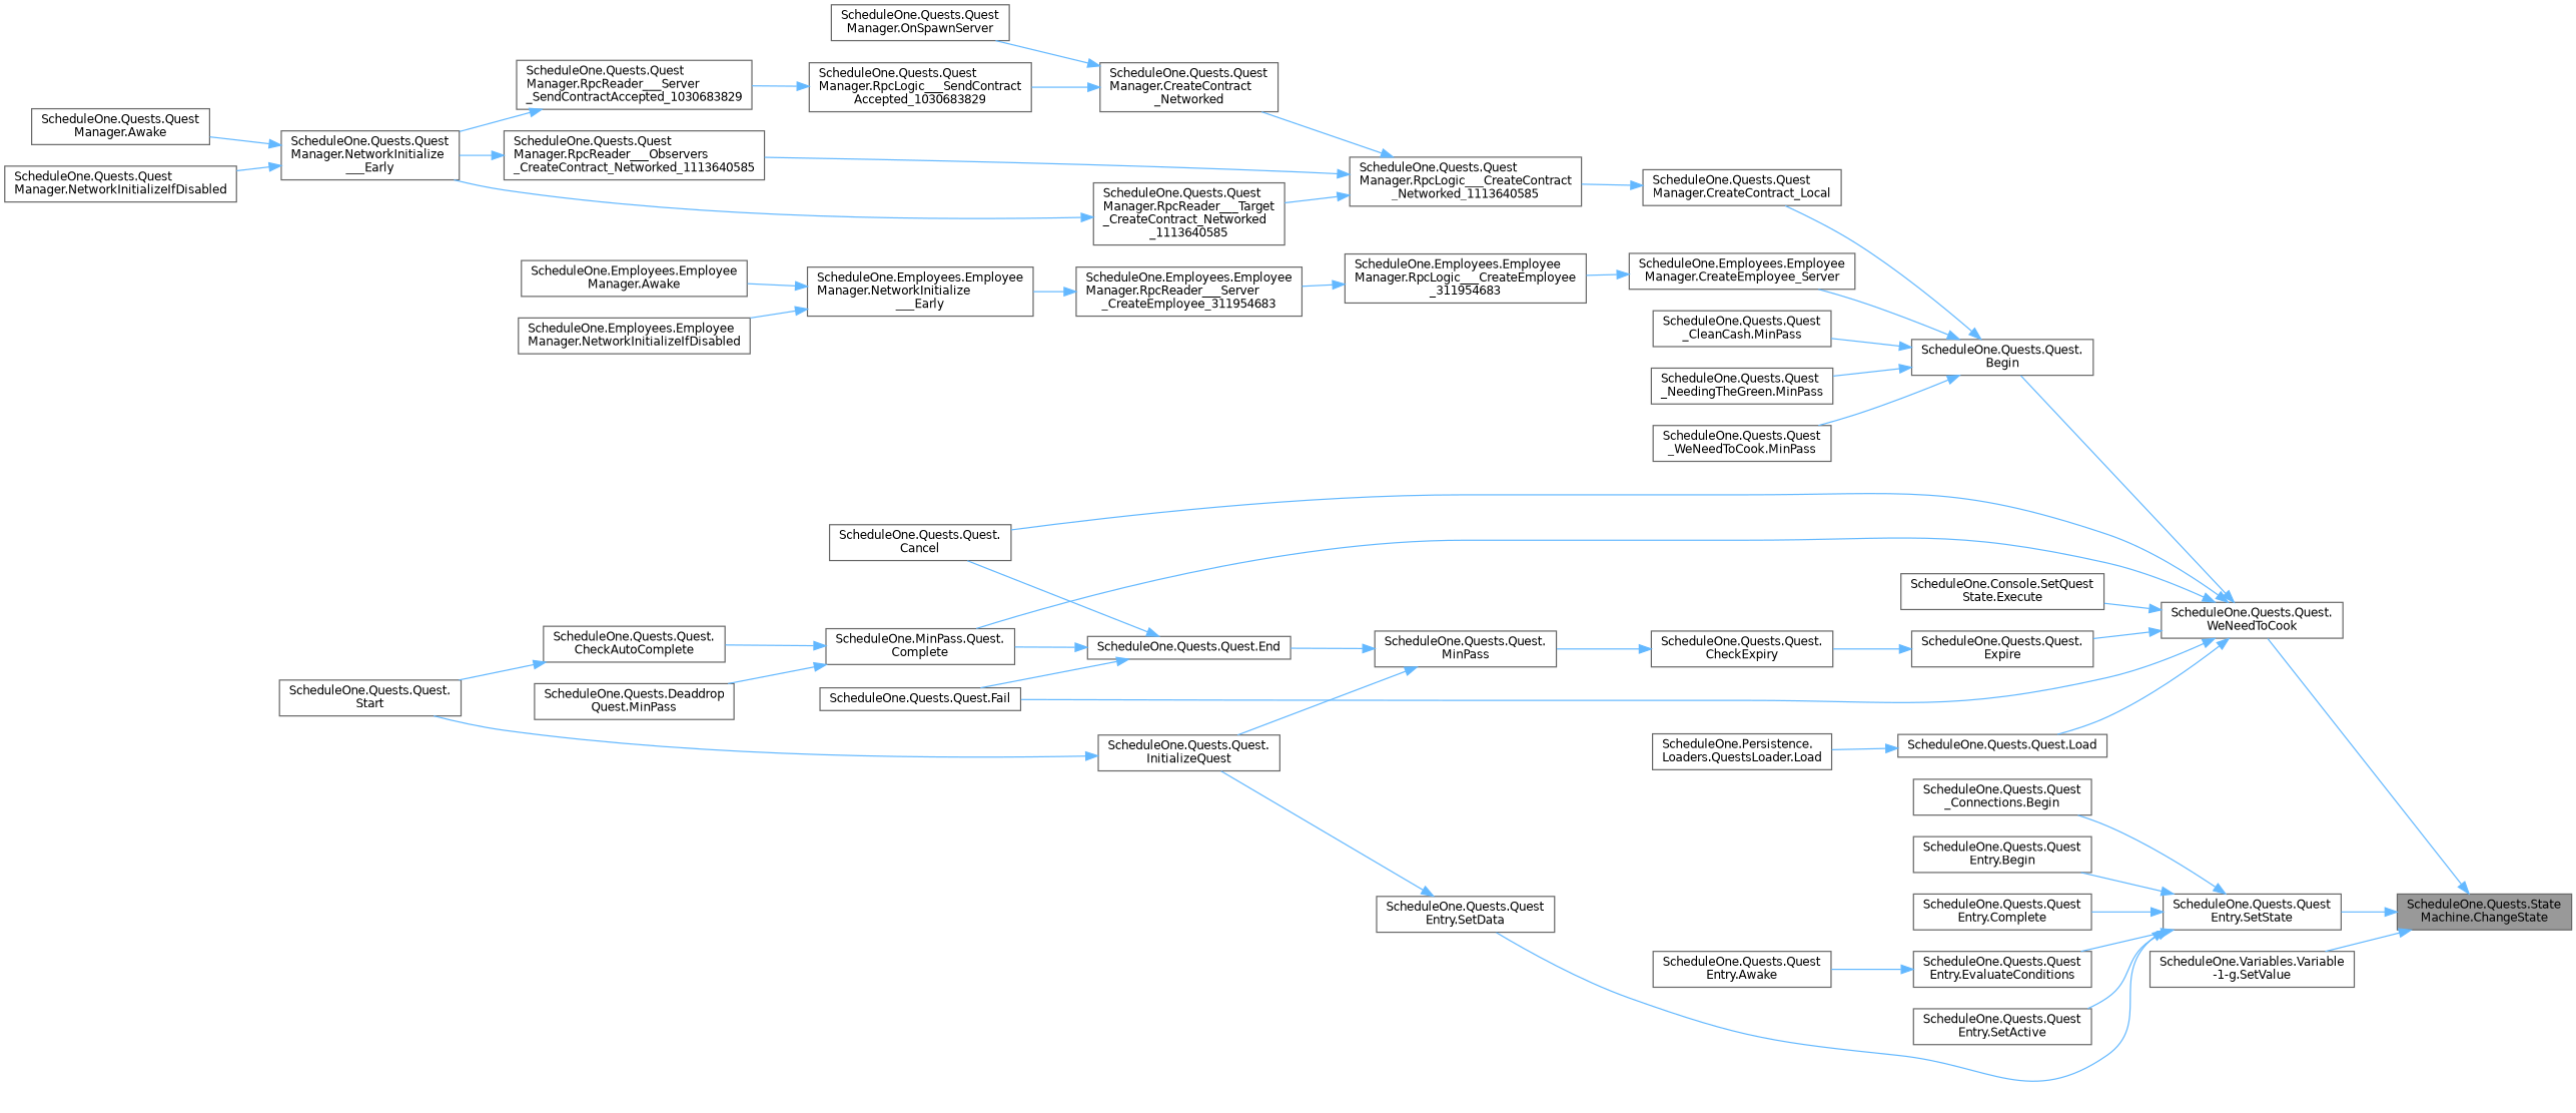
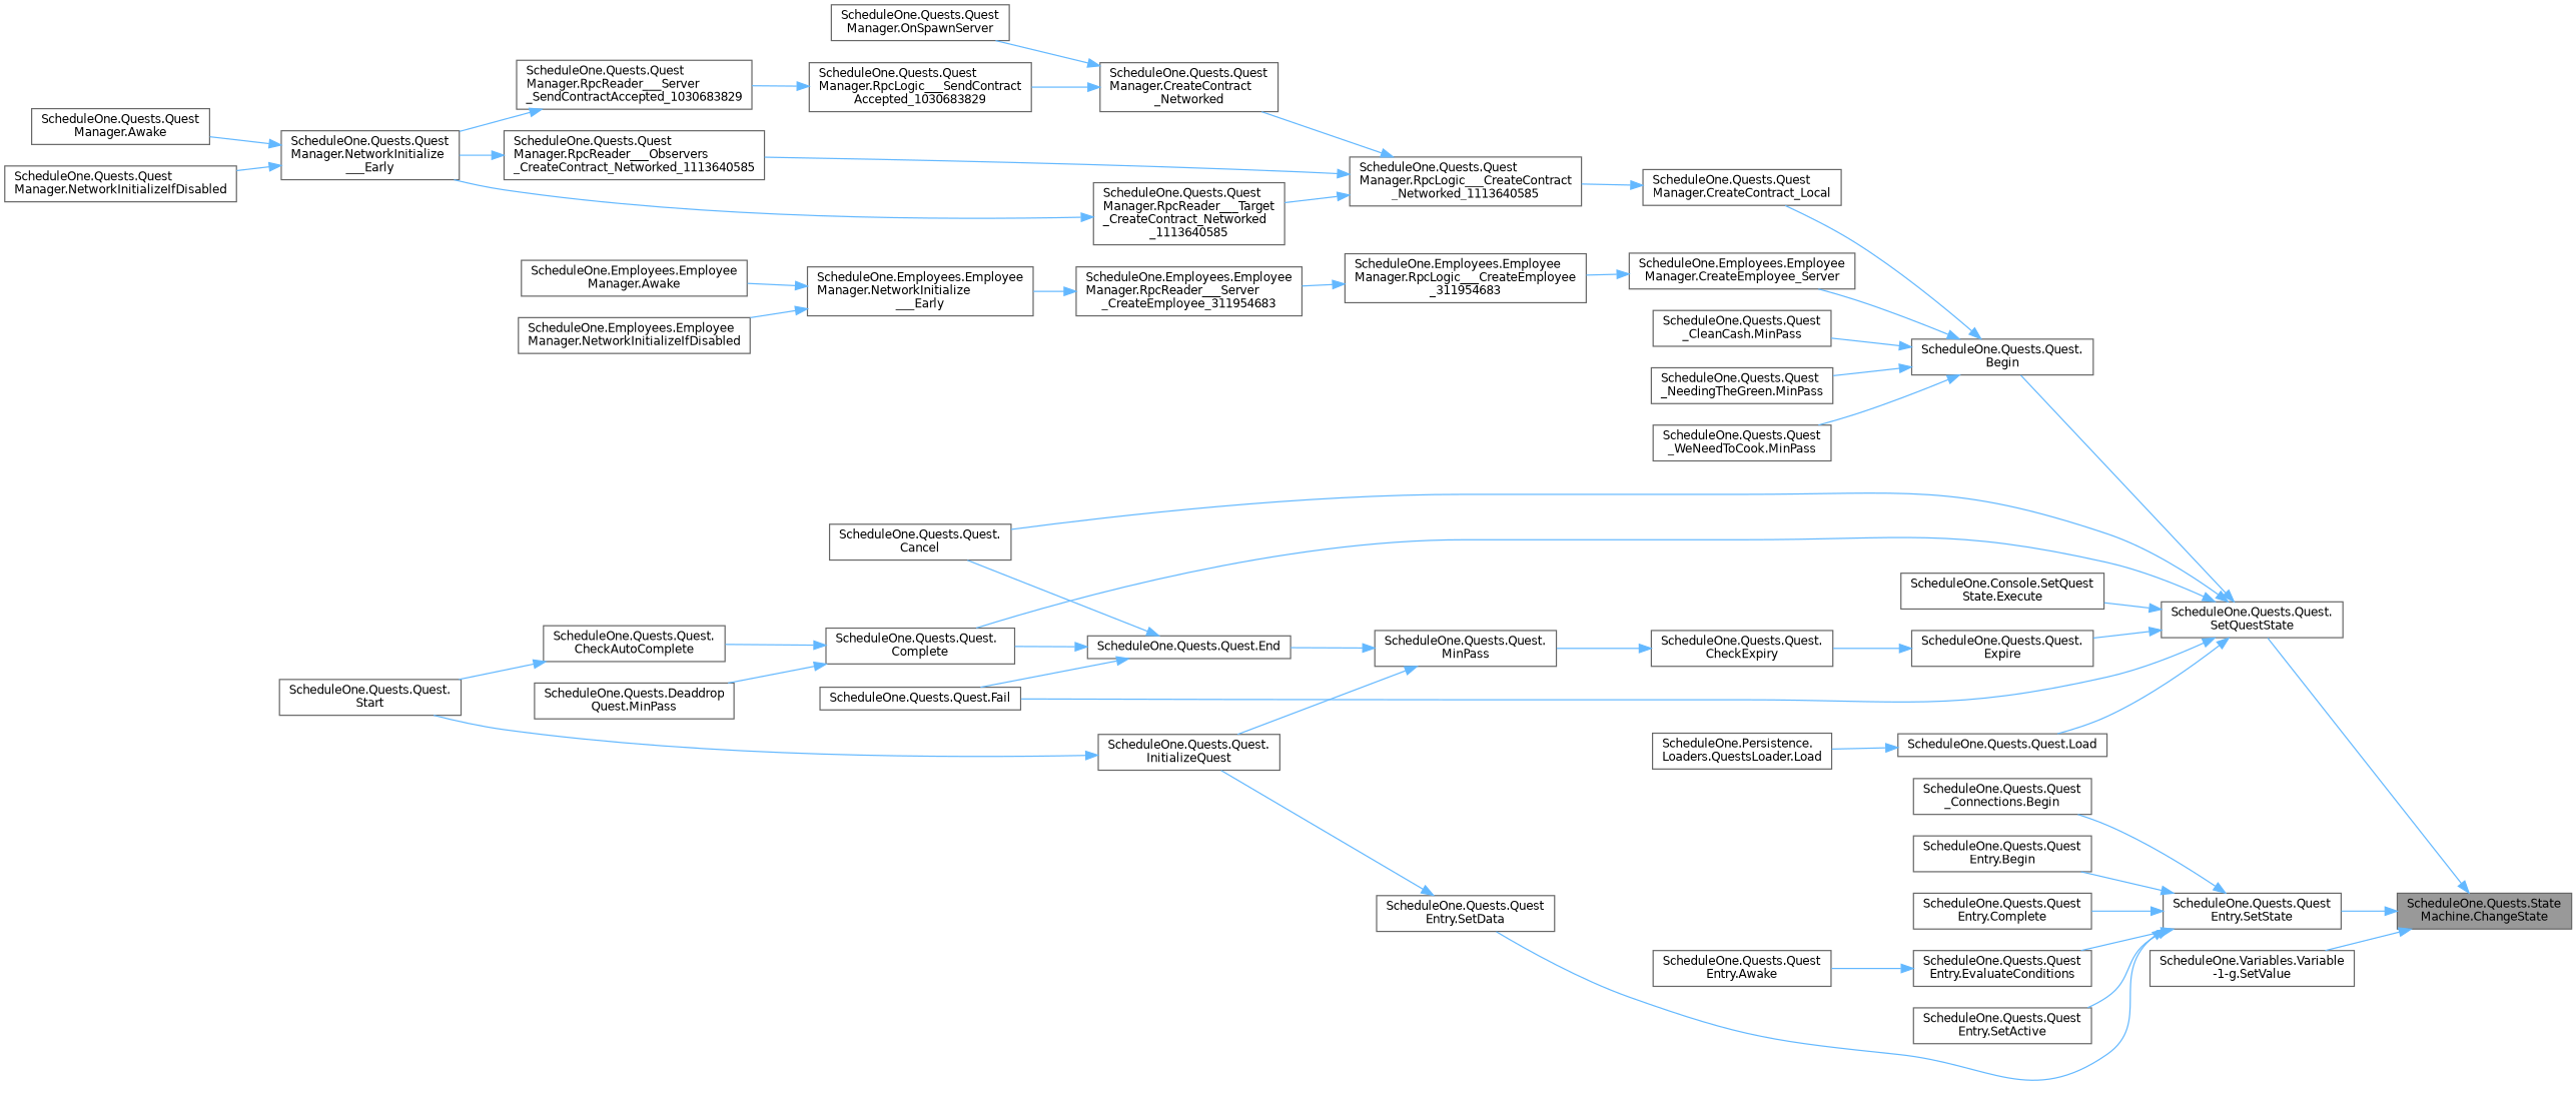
  digraph {
    rankdir=RL
    node [color=grey40 fillcolor=white fontname=Helvetica fontsize=10 shape=box style=filled]
    edge [color=steelblue1 dir=back fontname=Helvetica fontsize=10 labelfontname=Helvetica labelfontsize=10 style=solid]
    n1 [color=gray40 fillcolor=grey60 fontcolor=black height=0.2 label="ScheduleOne.Quests.State\lMachine.ChangeState" width=0.4]
-   n2 [height=0.2 label="ScheduleOne.Quests.Quest.\lWeNeedToCook" width=0.4]
+   n2 [height=0.2 label="ScheduleOne.Quests.Quest.\lSetQuestState" width=0.4]
    n3 [height=0.2 label="ScheduleOne.Quests.Quest\lEntry.SetState" width=0.4]
    n4 [height=0.2 label="ScheduleOne.Variables.Variable\l-1-g.SetValue" width=0.4]
    n5 [height=0.2 label="ScheduleOne.Quests.Quest.\lBegin" width=0.4]
    n6 [height=0.2 label="ScheduleOne.Quests.Quest.\lCancel" width=0.4]
-   n7 [height=0.2 label="ScheduleOne.MinPass.Quest.\lComplete" width=0.4]
+   n7 [height=0.2 label="ScheduleOne.Quests.Quest.\lComplete" width=0.4]
    n8 [height=0.2 label="ScheduleOne.Console.SetQuest\lState.Execute" width=0.4]
    n9 [height=0.2 label="ScheduleOne.Quests.Quest.\lExpire" width=0.4]
    n10 [height=0.2 label="ScheduleOne.Quests.Quest.Fail" width=0.4]
    n11 [height=0.2 label="ScheduleOne.Quests.Quest.Load" width=0.4]
    n12 [height=0.2 label="ScheduleOne.Quests.Quest\l_Connections.Begin" width=0.4]
    n13 [height=0.2 label="ScheduleOne.Quests.Quest\lEntry.Begin" width=0.4]
    n14 [height=0.2 label="ScheduleOne.Quests.Quest\lEntry.Complete" width=0.4]
    n15 [height=0.2 label="ScheduleOne.Quests.Quest\lEntry.EvaluateConditions" width=0.4]
    n16 [height=0.2 label="ScheduleOne.Quests.Quest\lEntry.SetActive" width=0.4]
    n17 [height=0.2 label="ScheduleOne.Quests.Quest\lEntry.SetData" width=0.4]
    n18 [height=0.2 label="ScheduleOne.Quests.Quest\lManager.CreateContract_Local" width=0.4]
    n19 [height=0.2 label="ScheduleOne.Employees.Employee\lManager.CreateEmployee_Server" width=0.4]
    n20 [height=0.2 label="ScheduleOne.Quests.Quest\l_CleanCash.MinPass" width=0.4]
    n21 [height=0.2 label="ScheduleOne.Quests.Quest\l_NeedingTheGreen.MinPass" width=0.4]
    n22 [height=0.2 label="ScheduleOne.Quests.Quest\l_WeNeedToCook.MinPass" width=0.4]
    n23 [height=0.2 label="ScheduleOne.Quests.Quest.\lCheckAutoComplete" width=0.4]
    n24 [height=0.2 label="ScheduleOne.Quests.Deaddrop\lQuest.MinPass" width=0.4]
    n25 [height=0.2 label="ScheduleOne.Quests.Quest.\lCheckExpiry" width=0.4]
    n26 [height=0.2 label="ScheduleOne.Persistence.\lLoaders.QuestsLoader.Load" width=0.4]
    n27 [height=0.2 label="ScheduleOne.Quests.Quest\lManager.RpcLogic___CreateContract\l_Networked_1113640585" width=0.4]
    n28 [height=0.2 label="ScheduleOne.Employees.Employee\lManager.RpcLogic___CreateEmployee\l_311954683" width=0.4]
    n29 [height=0.2 label="ScheduleOne.Quests.Quest\lManager.CreateContract\l_Networked" width=0.4]
    n30 [height=0.2 label="ScheduleOne.Quests.Quest\lManager.RpcReader___Observers\l_CreateContract_Networked_1113640585" width=0.4]
    n31 [height=0.2 label="ScheduleOne.Quests.Quest\lManager.RpcReader___Target\l_CreateContract_Networked\l_1113640585" width=0.4]
    n32 [height=0.2 label="ScheduleOne.Quests.Quest\lManager.OnSpawnServer" width=0.4]
    n33 [height=0.2 label="ScheduleOne.Quests.Quest\lManager.RpcLogic___SendContract\lAccepted_1030683829" width=0.4]
    n34 [height=0.2 label="ScheduleOne.Quests.Quest\lManager.NetworkInitialize\l___Early" width=0.4]
    n35 [height=0.2 label="ScheduleOne.Quests.Quest\lManager.RpcReader___Server\l_SendContractAccepted_1030683829" width=0.4]
    n36 [height=0.2 label="ScheduleOne.Quests.Quest\lManager.Awake" width=0.4]
    n37 [height=0.2 label="ScheduleOne.Quests.Quest\lManager.NetworkInitializeIfDisabled" width=0.4]
    n38 [height=0.2 label="ScheduleOne.Employees.Employee\lManager.RpcReader___Server\l_CreateEmployee_311954683" width=0.4]
    n39 [height=0.2 label="ScheduleOne.Employees.Employee\lManager.NetworkInitialize\l___Early" width=0.4]
    n40 [height=0.2 label="ScheduleOne.Employees.Employee\lManager.Awake" width=0.4]
    n41 [height=0.2 label="ScheduleOne.Employees.Employee\lManager.NetworkInitializeIfDisabled" width=0.4]
    n42 [height=0.2 label="ScheduleOne.Quests.Quest.\lStart" width=0.4]
    n43 [height=0.2 label="ScheduleOne.Quests.Quest.\lMinPass" width=0.4]
    n44 [height=0.2 label="ScheduleOne.Quests.Quest.End" width=0.4]
    n45 [height=0.2 label="ScheduleOne.Quests.Quest.\lInitializeQuest" width=0.4]
    n46 [height=0.2 label="ScheduleOne.Quests.Quest\lEntry.Awake" width=0.4]
    n1 -> n2
    n1 -> n3
    n1 -> n4
    n2 -> n5
    n2 -> n6
    n2 -> n7
    n2 -> n8
    n2 -> n9
    n2 -> n10
    n2 -> n11
    n3 -> n12
    n3 -> n13
    n3 -> n14
    n3 -> n15
    n3 -> n16
    n3 -> n17
    n5 -> n18
    n5 -> n19
    n5 -> n20
    n5 -> n21
    n5 -> n22
    n7 -> n23
    n7 -> n24
    n9 -> n25
    n11 -> n26
    n15 -> n46
    n17 -> n45
    n18 -> n27
    n19 -> n28
    n23 -> n42
    n25 -> n43
    n27 -> n29
    n27 -> n30
    n27 -> n31
    n28 -> n38
    n29 -> n32
    n29 -> n33
    n30 -> n34
    n31 -> n34
    n33 -> n35
    n34 -> n36
    n34 -> n37
    n35 -> n34
    n38 -> n39
    n39 -> n40
    n39 -> n41
    n43 -> n44
    n43 -> n45
    n44 -> n6
    n44 -> n7
    n44 -> n10
    n45 -> n42
  }
